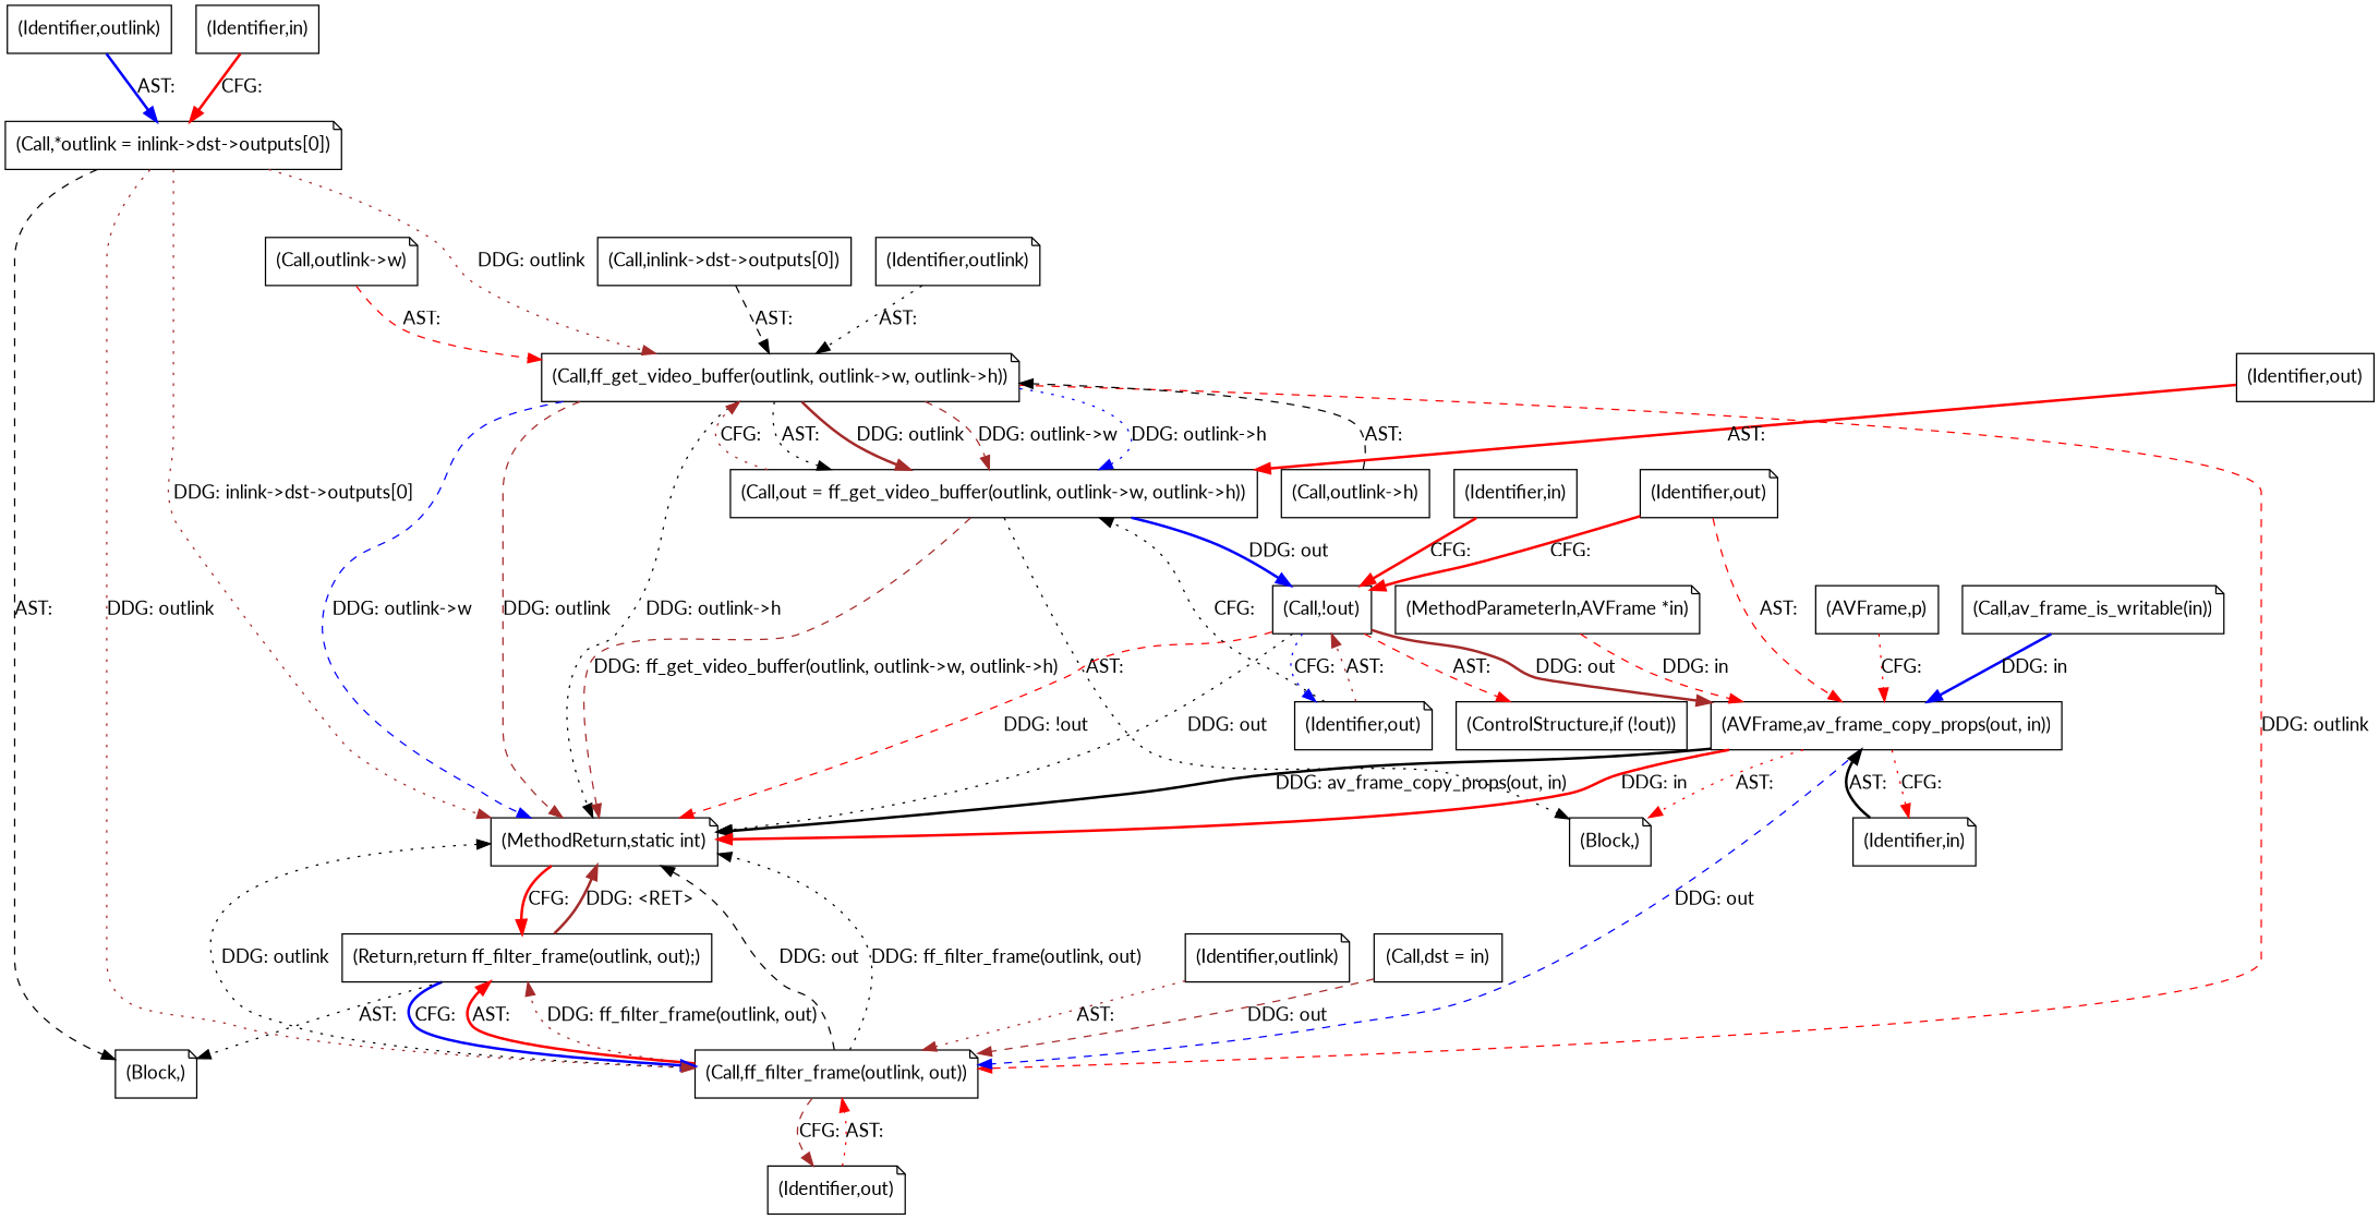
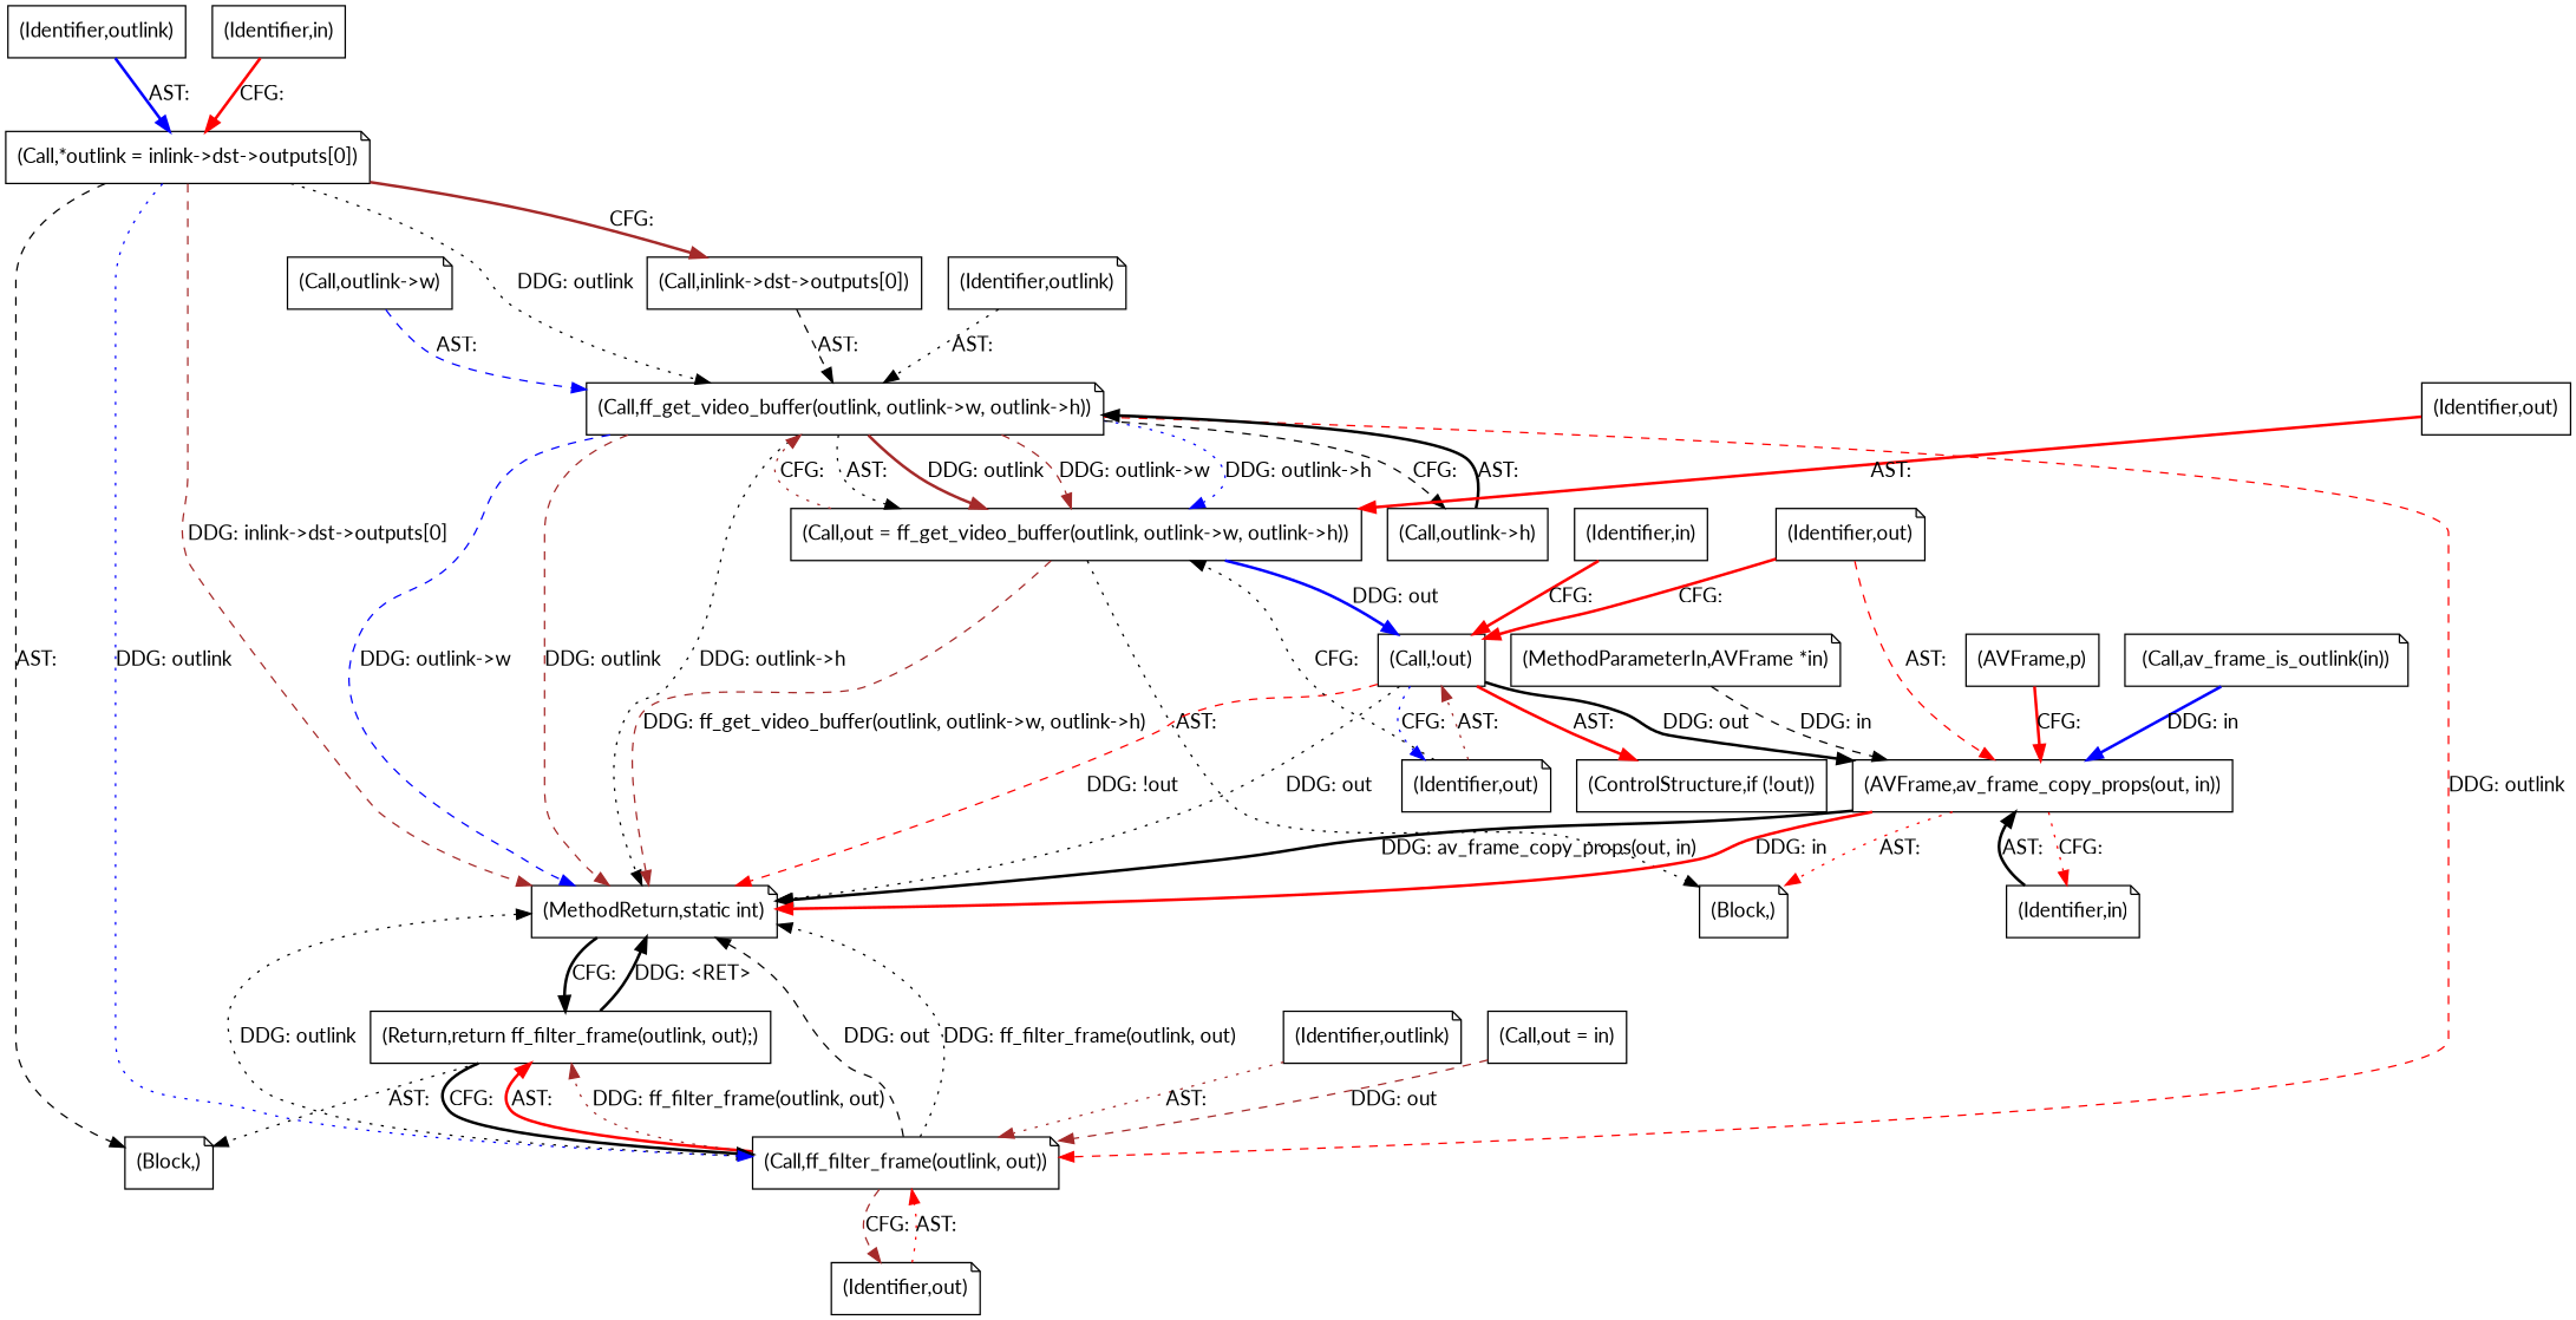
  digraph {
    fontname=Lato
    node [fontname=Lato shape=note]
    edge [color=black fontname=Lato style=dotted]
    n1 [label="(Call,ff_get_video_buffer(outlink, outlink->w, outlink->h))"]
    n2 [label="(Call,out = ff_get_video_buffer(outlink, outlink->w, outlink->h))" shape=box]
    n3 [label="(Call,ff_filter_frame(outlink, out))"]
    n4 [label="(MethodReturn,static int)"]
    n5 [label="(Call,outlink->h)" shape=box]
    n6 [label="(Call,!out)" shape=box]
    n7 [label="(Block,)"]
    n8 [label="(Return,return ff_filter_frame(outlink, out);)" shape=box]
    n9 [label="(Identifier,out)"]
    n10 [label="(Call,*outlink = inlink->dst->outputs[0])"]
    n11 [label="(Block,)"]
    n12 [label="(Call,inlink->dst->outputs[0])" shape=box]
    n13 [label="(AVFrame,av_frame_copy_props(out, in))" shape=box]
    n14 [label="(Identifier,out)"]
    n15 [label="(ControlStructure,if (!out))" shape=box]
    n16 [label="(Identifier,in)"]
    n17 [label="(AVFrame,p)" shape=box]
    n18 [label="(Identifier,outlink)" shape=box]
    n19 [label="(Identifier,out)" shape=box]
-   n20 [label="(Call,av_frame_is_writable(in))"]
+   n20 [label="(Call,av_frame_is_outlink(in))"]
    n21 [label="(Identifier,outlink)"]
    n22 [label="(Identifier,in)" shape=box]
-   n23 [label="(Call,dst = in)" shape=box]
+   n23 [label="(Call,out = in)" shape=box]
    n24 [label="(Identifier,outlink)"]
    n25 [label="(Call,outlink->w)"]
    n26 [label="(MethodParameterIn,AVFrame *in)"]
    n27 [label="(Identifier,in)" shape=box]
    n28 [label="(Identifier,out)"]
    n1 -> n2 [label="AST: "]
    n1 -> n2 [color=brown label="DDG: outlink" style=bold]
    n1 -> n2 [color=brown label="DDG: outlink->w" style=dashed]
    n1 -> n2 [color=blue label="DDG: outlink->h"]
    n1 -> n3 [color=red label="DDG: outlink" style=dashed]
    n1 -> n4 [color=blue label="DDG: outlink->w" style=dashed]
    n1 -> n4 [color=brown label="DDG: outlink" style=dashed]
    n1 -> n4 [label="DDG: outlink->h"]
+   n1 -> n5 [label="CFG: " style=dashed]
    n2 -> n1 [color=brown label="CFG: "]
    n2 -> n4 [color=brown label="DDG: ff_get_video_buffer(outlink, outlink->w, outlink->h)" style=dashed]
    n2 -> n6 [color=blue label="DDG: out" style=bold]
    n2 -> n7 [label="AST: "]
    n3 -> n4 [label="DDG: outlink"]
    n3 -> n4 [label="DDG: out" style=dashed]
    n3 -> n4 [label="DDG: ff_filter_frame(outlink, out)"]
    n3 -> n8 [color=red label="AST: " style=bold]
    n3 -> n8 [color=brown label="DDG: ff_filter_frame(outlink, out)"]
    n3 -> n9 [color=brown label="CFG: " style=dashed]
-   n4 -> n8 [color=red label="CFG: " style=bold]
-   n5 -> n1 [label="AST: " style=dashed]
+   n4 -> n8 [label="CFG: " style=bold]
+   n5 -> n1 [label="AST: " style=bold]
    n6 -> n4 [color=red label="DDG: !out" style=dashed]
    n6 -> n4 [label="DDG: out"]
-   n6 -> n13 [color=brown label="DDG: out" style=bold]
+   n6 -> n13 [label="DDG: out" style=bold]
    n6 -> n14 [color=blue label="CFG: "]
-   n6 -> n15 [color=red label="AST: " style=dashed]
-   n8 -> n3 [color=blue label="CFG: " style=bold]
-   n8 -> n4 [color=brown label="DDG: <RET>" style=bold]
+   n6 -> n15 [color=red label="AST: " style=bold]
+   n8 -> n3 [label="CFG: " style=bold]
+   n8 -> n4 [label="DDG: <RET>" style=bold]
    n8 -> n11 [label="AST: "]
    n9 -> n3 [color=red label="AST: "]
-   n10 -> n1 [color=brown label="DDG: outlink"]
-   n10 -> n3 [color=brown label="DDG: outlink"]
-   n10 -> n4 [color=brown label="DDG: inlink->dst->outputs[0]"]
+   n10 -> n1 [label="DDG: outlink"]
+   n10 -> n3 [color=blue label="DDG: outlink"]
+   n10 -> n4 [color=brown label="DDG: inlink->dst->outputs[0]" style=dashed]
    n10 -> n11 [label="AST: " style=dashed]
+   n10 -> n12 [color=brown label="CFG: " style=bold]
    n12 -> n1 [label="AST: " style=dashed]
-   n13 -> n3 [color=blue label="DDG: out" style=dashed]
    n13 -> n4 [label="DDG: av_frame_copy_props(out, in)" style=bold]
    n13 -> n4 [color=red label="DDG: in" style=bold]
    n13 -> n7 [color=red label="AST: "]
    n13 -> n16 [color=red label="CFG: "]
    n14 -> n2 [label="CFG: "]
    n14 -> n6 [color=brown label="AST: "]
    n16 -> n13 [label="AST: " style=bold]
-   n17 -> n13 [color=red label="CFG: "]
+   n17 -> n13 [color=red label="CFG: " style=bold]
    n18 -> n10 [color=blue label="AST: " style=bold]
    n19 -> n2 [color=red label="AST: " style=bold]
    n20 -> n13 [color=blue label="DDG: in" style=bold]
    n21 -> n3 [color=brown label="AST: "]
    n22 -> n10 [color=red label="CFG: " style=bold]
    n23 -> n3 [color=brown label="DDG: out" style=dashed]
    n24 -> n1 [label="AST: "]
-   n25 -> n1 [color=red label="AST: " style=dashed]
-   n26 -> n13 [color=red label="DDG: in" style=dashed]
+   n25 -> n1 [color=blue label="AST: " style=dashed]
+   n26 -> n13 [label="DDG: in" style=dashed]
    n27 -> n6 [color=red label="CFG: " style=bold]
    n28 -> n6 [color=red label="CFG: " style=bold]
    n28 -> n13 [color=red label="AST: " style=dashed]
  }
